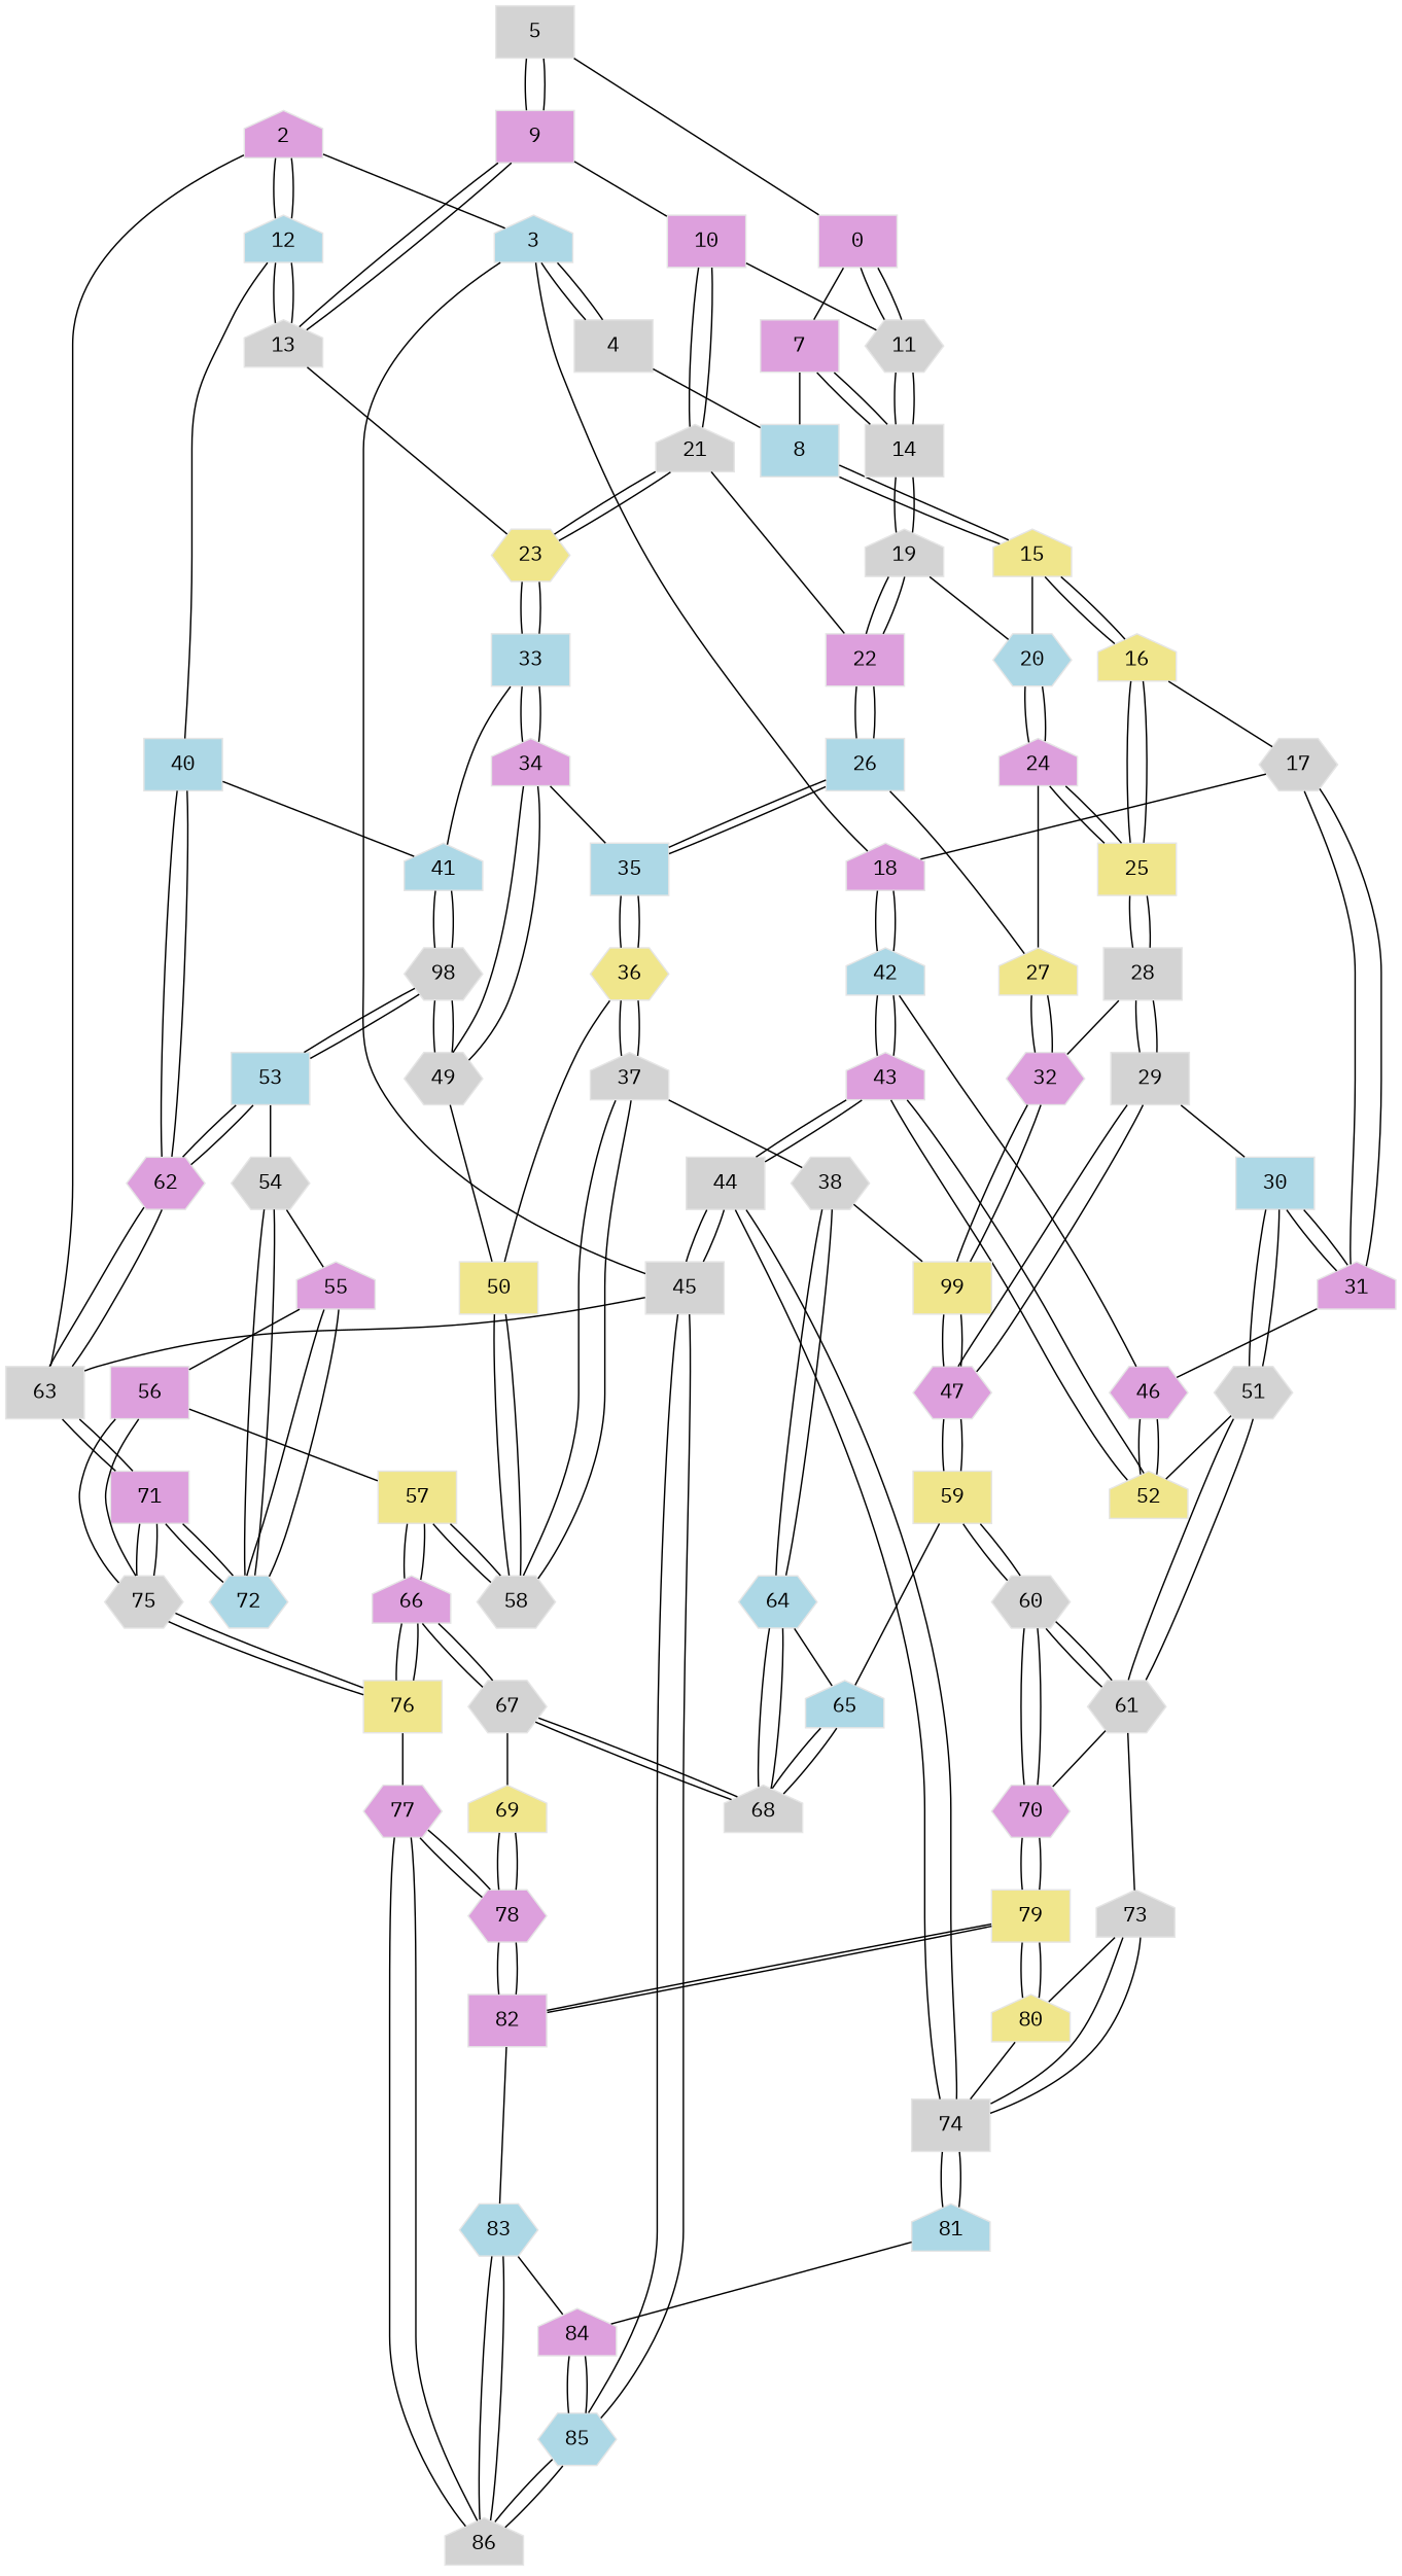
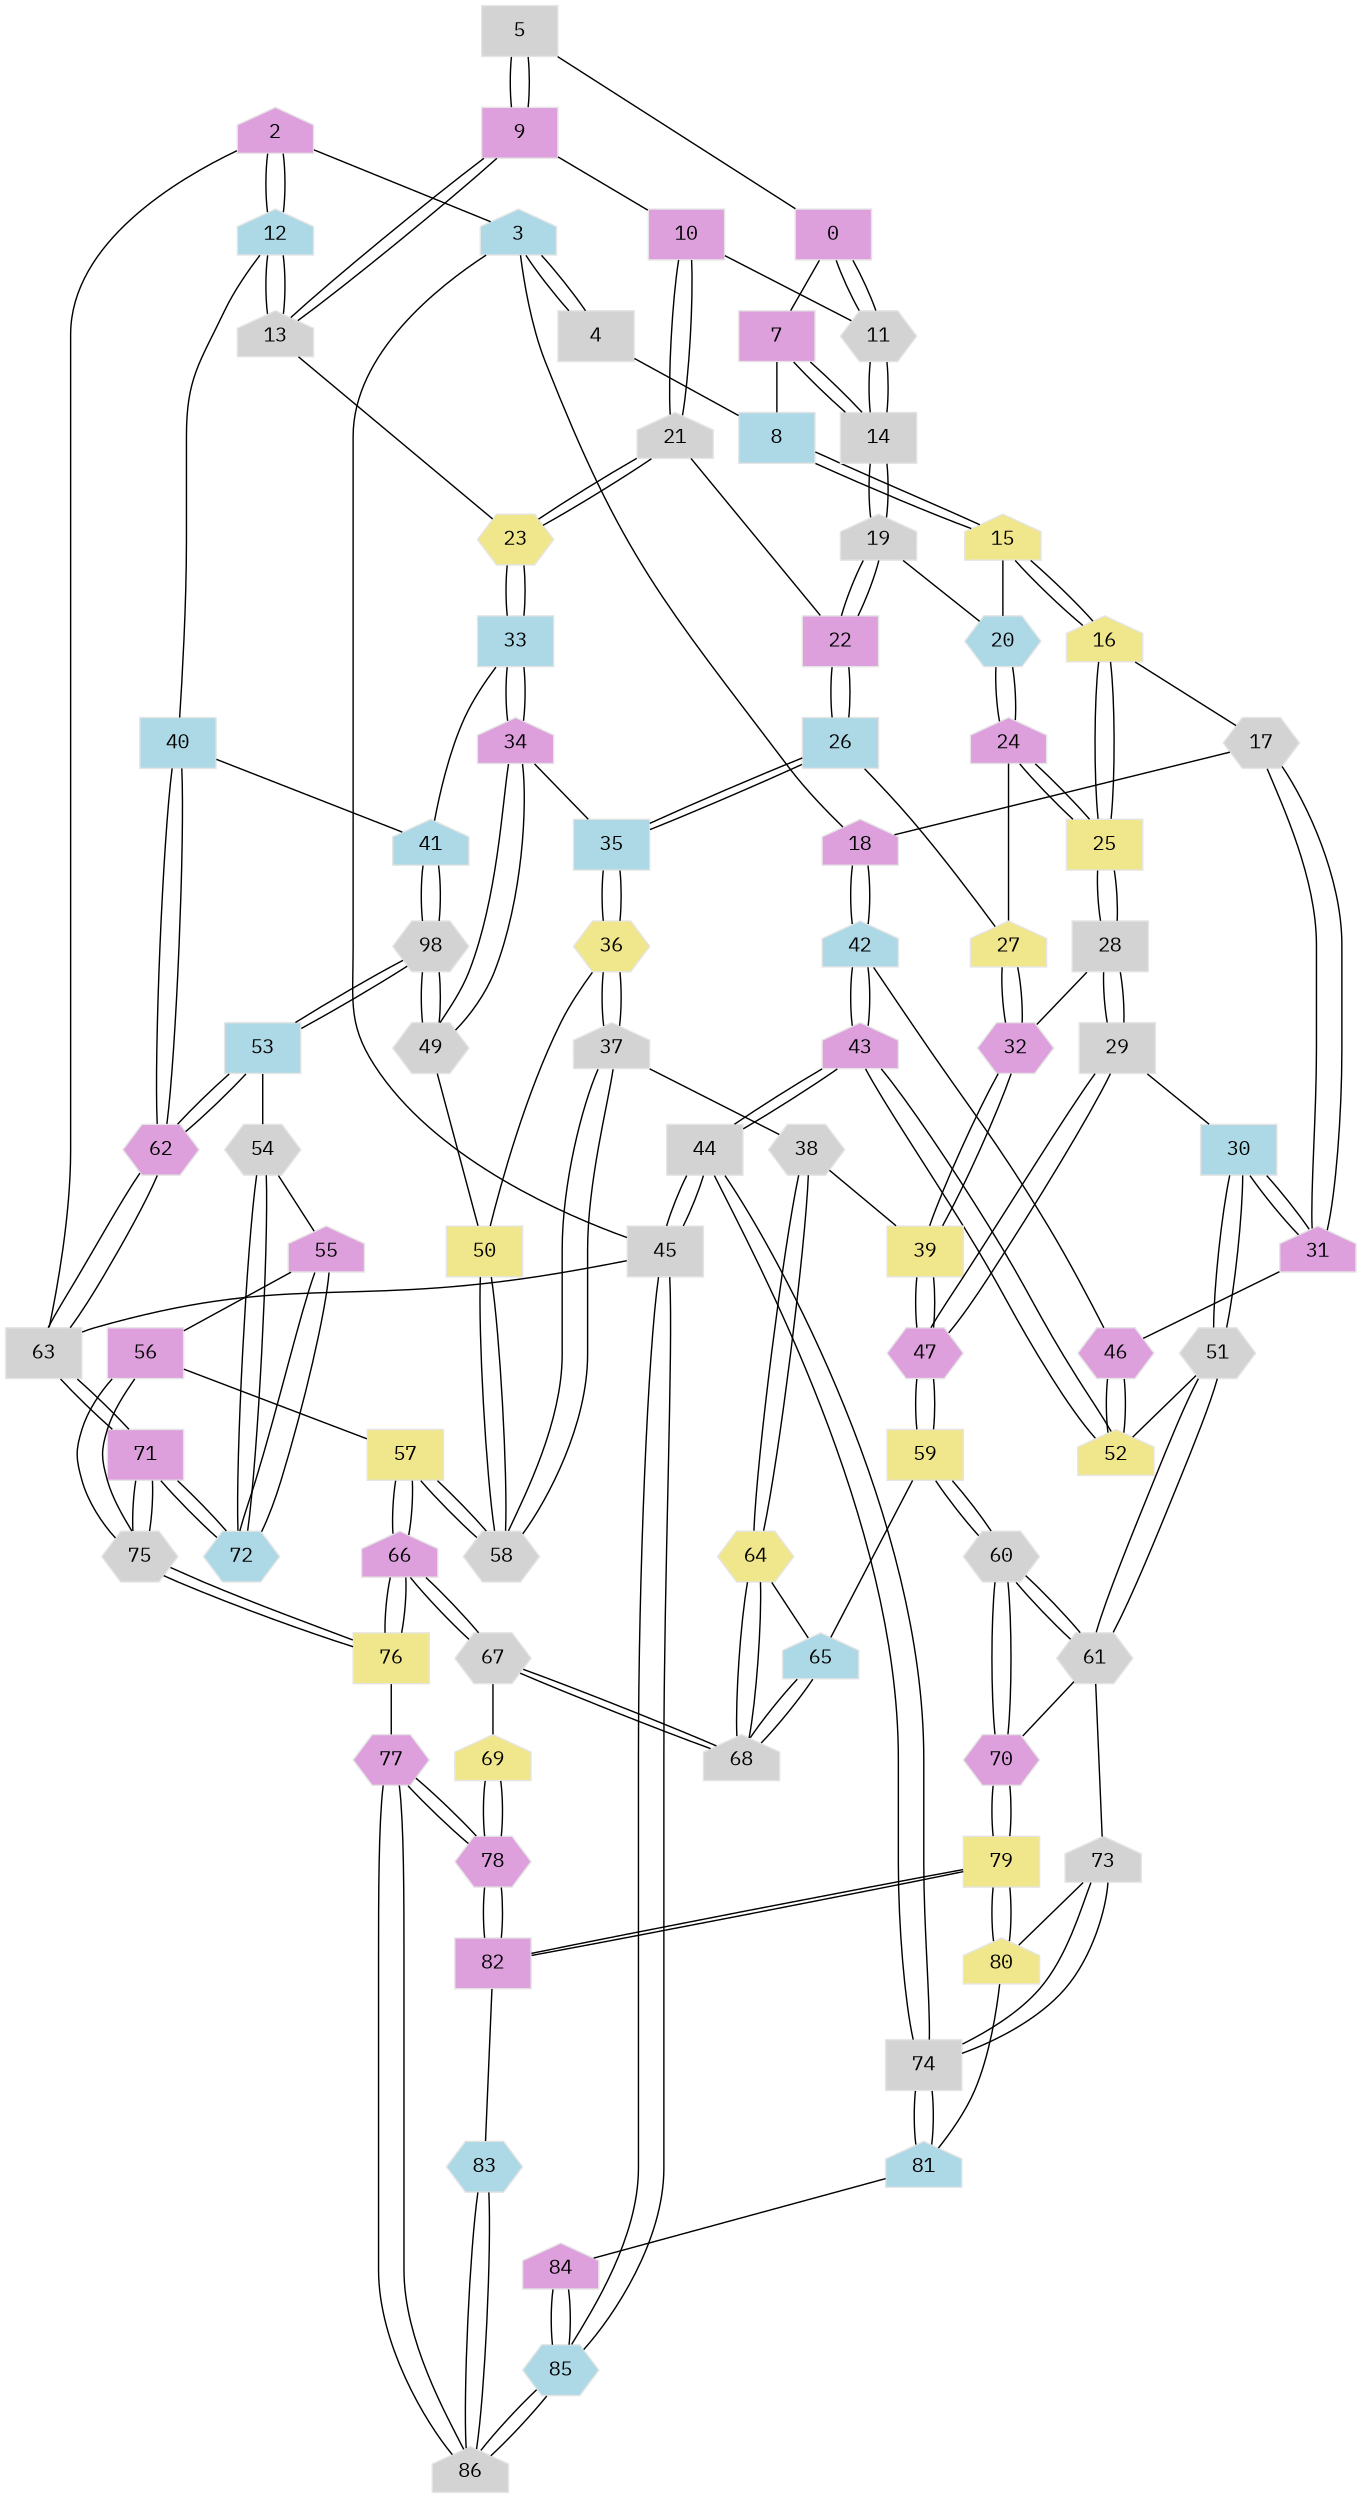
  graph {
    fontname="IBM Plex Mono"
    node [color=gray90 fillcolor=lightgrey fontname="IBM Plex Mono" shape=box style=filled]
    edge [fontname="IBM Plex Mono"]
    2 [fillcolor=plum shape=house]
    3 [fillcolor=lightblue shape=house]
    12 [fillcolor=lightblue shape=house]
    63
    n5 [fillcolor=plum label=0]
    5
    9 [fillcolor=plum]
    4
    18 [fillcolor=plum shape=house]
    45
    13 [shape=house]
    40 [fillcolor=lightblue]
    71 [fillcolor=plum]
    8 [fillcolor=lightblue]
    42 [fillcolor=lightblue shape=house]
    85 [fillcolor=lightblue shape=hexagon]
    15 [fillcolor=khaki shape=house]
    7 [fillcolor=plum]
    11 [shape=hexagon]
    10 [fillcolor=plum]
    14
    19 [shape=house]
    16 [fillcolor=khaki shape=house]
    20 [fillcolor=lightblue shape=hexagon]
    21 [shape=house]
    23 [fillcolor=khaki shape=hexagon]
    22 [fillcolor=plum]
    41 [fillcolor=lightblue shape=house]
    62 [fillcolor=plum shape=hexagon]
    33 [fillcolor=lightblue]
    17 [shape=hexagon]
    25 [fillcolor=khaki]
    24 [fillcolor=plum shape=house]
    31 [fillcolor=plum shape=house]
    28
    46 [fillcolor=plum shape=hexagon]
    43 [fillcolor=plum shape=house]
    26 [fillcolor=lightblue]
    27 [fillcolor=khaki shape=house]
    35 [fillcolor=lightblue]
    34 [fillcolor=plum shape=house]
    32 [fillcolor=plum shape=hexagon]
    29
    36 [fillcolor=khaki shape=hexagon]
-   39 [fillcolor=khaki label=99]
+   39 [fillcolor=khaki]
    30 [fillcolor=lightblue]
    47 [fillcolor=plum shape=hexagon]
    51 [shape=hexagon]
    59 [fillcolor=khaki]
    52 [fillcolor=khaki shape=house]
    61 [shape=hexagon]
    49 [shape=hexagon]
    n53 [label=98 shape=hexagon]
    50 [fillcolor=khaki]
    37 [shape=house]
    38 [shape=hexagon]
    58 [shape=hexagon]
-   64 [fillcolor=lightblue shape=hexagon]
+   64 [fillcolor=khaki shape=hexagon]
    65 [fillcolor=lightblue shape=house]
    68 [shape=house]
    53 [fillcolor=lightblue]
    44
    74
    81 [fillcolor=lightblue shape=house]
    86 [shape=house]
    60 [shape=hexagon]
    54 [shape=hexagon]
    70 [fillcolor=plum shape=hexagon]
    73 [shape=house]
    55 [fillcolor=plum shape=house]
    72 [fillcolor=lightblue shape=hexagon]
    56 [fillcolor=plum]
    57 [fillcolor=khaki]
    75 [shape=hexagon]
    66 [fillcolor=plum shape=house]
    76 [fillcolor=khaki]
    67 [shape=hexagon]
    79 [fillcolor=khaki]
    80 [fillcolor=khaki shape=house]
    69 [fillcolor=khaki shape=house]
    77 [fillcolor=plum shape=hexagon]
    78 [fillcolor=plum shape=hexagon]
    82 [fillcolor=plum]
    84 [fillcolor=plum shape=house]
    83 [fillcolor=lightblue shape=hexagon]
    2 -- 3
    2 -- 12
    2 -- 12
    2 -- 63
    3 -- 4
    3 -- 4
    3 -- 18
    3 -- 45
    12 -- 13
    12 -- 13
    12 -- 40
    63 -- 71
    63 -- 71
    n5 -- 7
    n5 -- 11
    n5 -- 11
    5 -- n5
    5 -- 9
    5 -- 9
    9 -- 13
    9 -- 13
    9 -- 10
    4 -- 8
    18 -- 42
    18 -- 42
    45 -- 63
    45 -- 85
    45 -- 85
    13 -- 23
    40 -- 41
    40 -- 62
    40 -- 62
    71 -- 72
    71 -- 72
    71 -- 75
    71 -- 75
    8 -- 15
    8 -- 15
    42 -- 46
    42 -- 43
    42 -- 43
    85 -- 86
    85 -- 86
    15 -- 16
    15 -- 16
    15 -- 20
    7 -- 8
    7 -- 14
    7 -- 14
    11 -- 14
    11 -- 14
    10 -- 11
    10 -- 21
    10 -- 21
    14 -- 19
    14 -- 19
    19 -- 20
    19 -- 22
    19 -- 22
    16 -- 17
    16 -- 25
    16 -- 25
    20 -- 24
    20 -- 24
    21 -- 23
    21 -- 23
    21 -- 22
    23 -- 33
    23 -- 33
    22 -- 26
    22 -- 26
    41 -- n53
    41 -- n53
    62 -- 63
    62 -- 63
    33 -- 41
    33 -- 34
    33 -- 34
    17 -- 18
    17 -- 31
    17 -- 31
    25 -- 28
    25 -- 28
    24 -- 25
    24 -- 25
    24 -- 27
    31 -- 46
    28 -- 32
    28 -- 29
    28 -- 29
    46 -- 52
    46 -- 52
    43 -- 52
    43 -- 52
    43 -- 44
    43 -- 44
    26 -- 27
    26 -- 35
    26 -- 35
    27 -- 32
    27 -- 32
    35 -- 36
    35 -- 36
    34 -- 35
    34 -- 49
    34 -- 49
    32 -- 39
    32 -- 39
    29 -- 30
    29 -- 47
    29 -- 47
    36 -- 50
    36 -- 37
    36 -- 37
    39 -- 47
    39 -- 47
    30 -- 31
    30 -- 31
    30 -- 51
    30 -- 51
    47 -- 59
    47 -- 59
    51 -- 52
    51 -- 61
    51 -- 61
    59 -- 65
    59 -- 60
    59 -- 60
    61 -- 70
    61 -- 73
    49 -- 50
    n53 -- 49
    n53 -- 49
    n53 -- 53
    n53 -- 53
    50 -- 58
    50 -- 58
    37 -- 38
    37 -- 58
    37 -- 58
    38 -- 39
    38 -- 64
    38 -- 64
    64 -- 65
    64 -- 68
    64 -- 68
    65 -- 68
    65 -- 68
    53 -- 62
    53 -- 62
    53 -- 54
    44 -- 45
    44 -- 45
    44 -- 74
    44 -- 74
    74 -- 81
    74 -- 81
    81 -- 84
    60 -- 61
    60 -- 61
    60 -- 70
    60 -- 70
    54 -- 55
    54 -- 72
    54 -- 72
    70 -- 79
    70 -- 79
    73 -- 74
    73 -- 74
    73 -- 80
    55 -- 72
    55 -- 72
    55 -- 56
    56 -- 57
    56 -- 75
    56 -- 75
    57 -- 58
    57 -- 58
    57 -- 66
    57 -- 66
    75 -- 76
    75 -- 76
    66 -- 76
    66 -- 76
    66 -- 67
    66 -- 67
    76 -- 77
    67 -- 68
    67 -- 68
    67 -- 69
    79 -- 80
    79 -- 80
    79 -- 82
    79 -- 82
-   80 -- 74
+   80 -- 81
    69 -- 78
    69 -- 78
    77 -- 86
    77 -- 86
    77 -- 78
    77 -- 78
    78 -- 82
    78 -- 82
    82 -- 83
    84 -- 85
    84 -- 85
    83 -- 86
    83 -- 86
-   83 -- 84
  }
